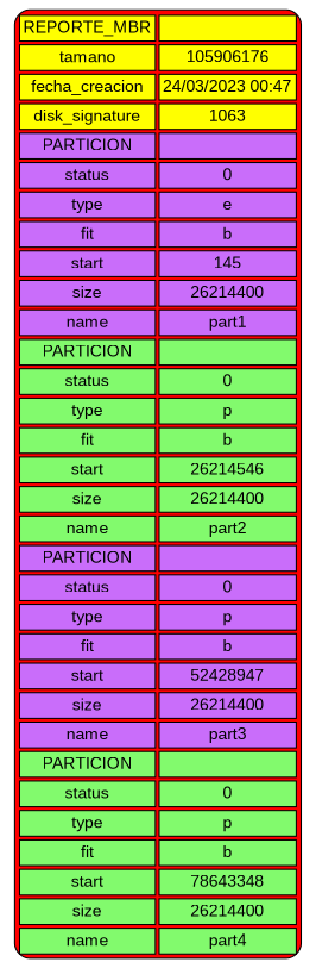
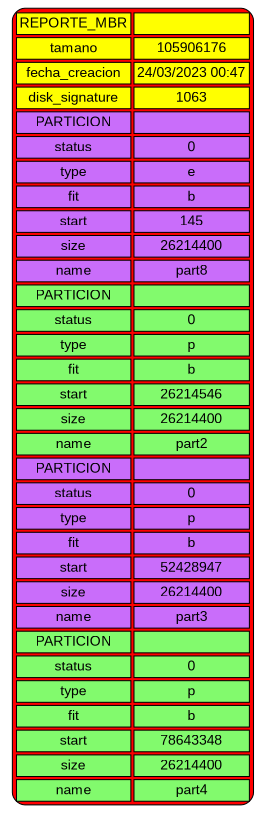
  digraph {
    fontname="Liberation Sans"
-   n1 [label=< <TABLE cellspacing="3" cellpadding="2" style="rounded" bgcolor="red"> <TR> <TD bgcolor="yellow">REPORTE_MBR</TD> <TD bgcolor="yellow"></TD> </TR>  <TR> <TD bgcolor="yellow">tamano</TD> <TD bgcolor="yellow">105906176</TD> </TR>  <TR> <TD bgcolor="yellow">fecha_creacion</TD> <TD bgcolor="yellow">24/03/2023 00:47</TD> </TR>  <TR> <TD bgcolor="yellow">disk_signature</TD> <TD bgcolor="yellow">1063</TD> </TR>   <TR> <TD bgcolor="#c96dfa">PARTICION</TD> <TD bgcolor="#c96dfa"></TD> </TR>  <TR> <TD bgcolor="#c96dfa">status</TD> <TD bgcolor="#c96dfa">0</TD> </TR>  <TR> <TD bgcolor="#c96dfa">type</TD> <TD bgcolor="#c96dfa">e</TD> </TR>  <TR> <TD bgcolor="#c96dfa">fit</TD> <TD bgcolor="#c96dfa">b</TD> </TR>  <TR> <TD bgcolor="#c96dfa">start</TD> <TD bgcolor="#c96dfa">145</TD> </TR>  <TR> <TD bgcolor="#c96dfa">size</TD> <TD bgcolor="#c96dfa">26214400</TD> </TR>  <TR> <TD bgcolor="#c96dfa">name</TD> <TD bgcolor="#c96dfa">part1</TD> </TR>   <TR> <TD bgcolor="#82fa6d">PARTICION</TD> <TD bgcolor="#82fa6d"></TD> </TR>  <TR> <TD bgcolor="#82fa6d">status</TD> <TD bgcolor="#82fa6d">0</TD> </TR>  <TR> <TD bgcolor="#82fa6d">type</TD> <TD bgcolor="#82fa6d">p</TD> </TR>  <TR> <TD bgcolor="#82fa6d">fit</TD> <TD bgcolor="#82fa6d">b</TD> </TR>  <TR> <TD bgcolor="#82fa6d">start</TD> <TD bgcolor="#82fa6d">26214546</TD> </TR>  <TR> <TD bgcolor="#82fa6d">size</TD> <TD bgcolor="#82fa6d">26214400</TD> </TR>  <TR> <TD bgcolor="#82fa6d">name</TD> <TD bgcolor="#82fa6d">part2</TD> </TR>   <TR> <TD bgcolor="#c96dfa">PARTICION</TD> <TD bgcolor="#c96dfa"></TD> </TR>  <TR> <TD bgcolor="#c96dfa">status</TD> <TD bgcolor="#c96dfa">0</TD> </TR>  <TR> <TD bgcolor="#c96dfa">type</TD> <TD bgcolor="#c96dfa">p</TD> </TR>  <TR> <TD bgcolor="#c96dfa">fit</TD> <TD bgcolor="#c96dfa">b</TD> </TR>  <TR> <TD bgcolor="#c96dfa">start</TD> <TD bgcolor="#c96dfa">52428947</TD> </TR>  <TR> <TD bgcolor="#c96dfa">size</TD> <TD bgcolor="#c96dfa">26214400</TD> </TR>  <TR> <TD bgcolor="#c96dfa">name</TD> <TD bgcolor="#c96dfa">part3</TD> </TR>   <TR> <TD bgcolor="#82fa6d">PARTICION</TD> <TD bgcolor="#82fa6d"></TD> </TR>  <TR> <TD bgcolor="#82fa6d">status</TD> <TD bgcolor="#82fa6d">0</TD> </TR>  <TR> <TD bgcolor="#82fa6d">type</TD> <TD bgcolor="#82fa6d">p</TD> </TR>  <TR> <TD bgcolor="#82fa6d">fit</TD> <TD bgcolor="#82fa6d">b</TD> </TR>  <TR> <TD bgcolor="#82fa6d">start</TD> <TD bgcolor="#82fa6d">78643348</TD> </TR>  <TR> <TD bgcolor="#82fa6d">size</TD> <TD bgcolor="#82fa6d">26214400</TD> </TR>  <TR> <TD bgcolor="#82fa6d">name</TD> <TD bgcolor="#82fa6d">part4</TD> </TR>   </TABLE>> shape=none fontname="Liberation Sans"]
+   n1 [label=< <TABLE cellspacing="3" cellpadding="2" style="rounded" bgcolor="red"> <TR> <TD bgcolor="yellow">REPORTE_MBR</TD> <TD bgcolor="yellow"></TD> </TR>  <TR> <TD bgcolor="yellow">tamano</TD> <TD bgcolor="yellow">105906176</TD> </TR>  <TR> <TD bgcolor="yellow">fecha_creacion</TD> <TD bgcolor="yellow">24/03/2023 00:47</TD> </TR>  <TR> <TD bgcolor="yellow">disk_signature</TD> <TD bgcolor="yellow">1063</TD> </TR>   <TR> <TD bgcolor="#c96dfa">PARTICION</TD> <TD bgcolor="#c96dfa"></TD> </TR>  <TR> <TD bgcolor="#c96dfa">status</TD> <TD bgcolor="#c96dfa">0</TD> </TR>  <TR> <TD bgcolor="#c96dfa">type</TD> <TD bgcolor="#c96dfa">e</TD> </TR>  <TR> <TD bgcolor="#c96dfa">fit</TD> <TD bgcolor="#c96dfa">b</TD> </TR>  <TR> <TD bgcolor="#c96dfa">start</TD> <TD bgcolor="#c96dfa">145</TD> </TR>  <TR> <TD bgcolor="#c96dfa">size</TD> <TD bgcolor="#c96dfa">26214400</TD> </TR>  <TR> <TD bgcolor="#c96dfa">name</TD> <TD bgcolor="#c96dfa">part8</TD> </TR>   <TR> <TD bgcolor="#82fa6d">PARTICION</TD> <TD bgcolor="#82fa6d"></TD> </TR>  <TR> <TD bgcolor="#82fa6d">status</TD> <TD bgcolor="#82fa6d">0</TD> </TR>  <TR> <TD bgcolor="#82fa6d">type</TD> <TD bgcolor="#82fa6d">p</TD> </TR>  <TR> <TD bgcolor="#82fa6d">fit</TD> <TD bgcolor="#82fa6d">b</TD> </TR>  <TR> <TD bgcolor="#82fa6d">start</TD> <TD bgcolor="#82fa6d">26214546</TD> </TR>  <TR> <TD bgcolor="#82fa6d">size</TD> <TD bgcolor="#82fa6d">26214400</TD> </TR>  <TR> <TD bgcolor="#82fa6d">name</TD> <TD bgcolor="#82fa6d">part2</TD> </TR>   <TR> <TD bgcolor="#c96dfa">PARTICION</TD> <TD bgcolor="#c96dfa"></TD> </TR>  <TR> <TD bgcolor="#c96dfa">status</TD> <TD bgcolor="#c96dfa">0</TD> </TR>  <TR> <TD bgcolor="#c96dfa">type</TD> <TD bgcolor="#c96dfa">p</TD> </TR>  <TR> <TD bgcolor="#c96dfa">fit</TD> <TD bgcolor="#c96dfa">b</TD> </TR>  <TR> <TD bgcolor="#c96dfa">start</TD> <TD bgcolor="#c96dfa">52428947</TD> </TR>  <TR> <TD bgcolor="#c96dfa">size</TD> <TD bgcolor="#c96dfa">26214400</TD> </TR>  <TR> <TD bgcolor="#c96dfa">name</TD> <TD bgcolor="#c96dfa">part3</TD> </TR>   <TR> <TD bgcolor="#82fa6d">PARTICION</TD> <TD bgcolor="#82fa6d"></TD> </TR>  <TR> <TD bgcolor="#82fa6d">status</TD> <TD bgcolor="#82fa6d">0</TD> </TR>  <TR> <TD bgcolor="#82fa6d">type</TD> <TD bgcolor="#82fa6d">p</TD> </TR>  <TR> <TD bgcolor="#82fa6d">fit</TD> <TD bgcolor="#82fa6d">b</TD> </TR>  <TR> <TD bgcolor="#82fa6d">start</TD> <TD bgcolor="#82fa6d">78643348</TD> </TR>  <TR> <TD bgcolor="#82fa6d">size</TD> <TD bgcolor="#82fa6d">26214400</TD> </TR>  <TR> <TD bgcolor="#82fa6d">name</TD> <TD bgcolor="#82fa6d">part4</TD> </TR>   </TABLE>> shape=none fontname="Liberation Sans"]
  }
